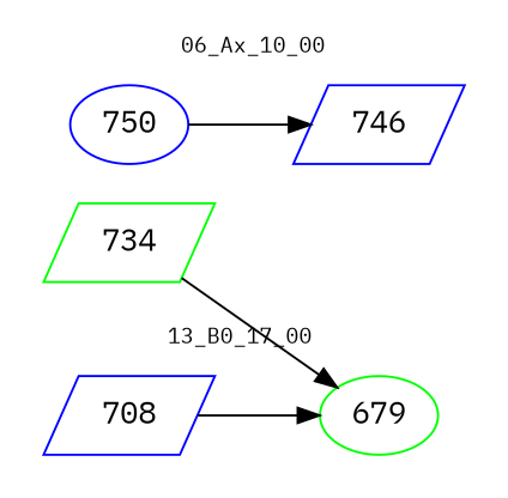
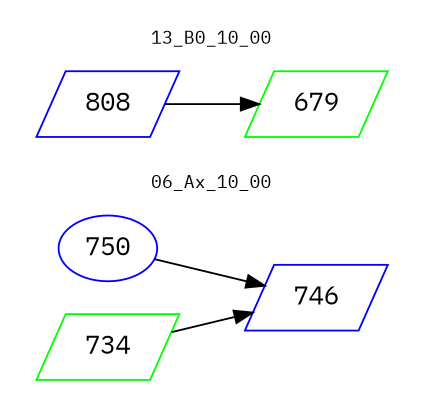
  digraph {
    fontname="IBM Plex Mono"
    rankdir=LR
    node [color=blue fontname="IBM Plex Mono" shape=parallelogram]
    edge [color=black fontname="IBM Plex Mono"]
    n1 [label=750 shape=ellipse]
    n2 [color=green label=734]
    n3 [label=746]
-   n4 [label=708]
-   n5 [color=green label=679 shape=ellipse]
+   n4 [label=808]
+   n5 [color=green label=679]
    subgraph cluster_1 {
      color=white
      fontsize=10
      label="06_Ax_10_00"
      n1
      n2
      n3
    }
    subgraph cluster_2 {
      color=white
      fontsize=10
-     label="13_B0_17_00"
+     label="13_B0_10_00"
      n4
      n5
    }
    n1 -> n3
-   n2 -> n5
+   n2 -> n3
    n4 -> n5
  }
